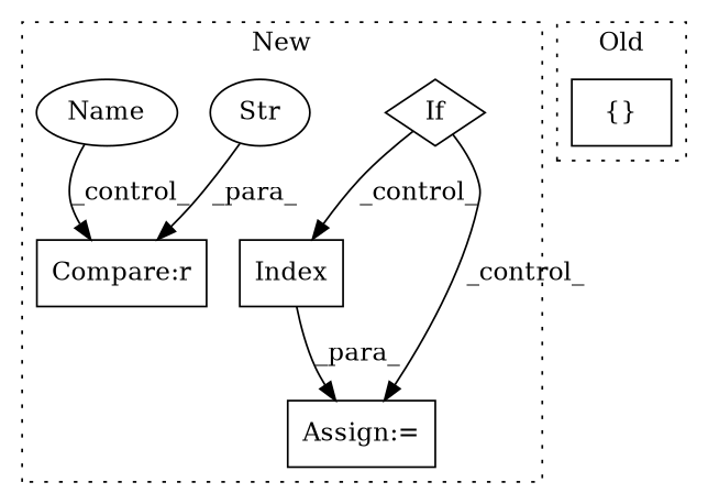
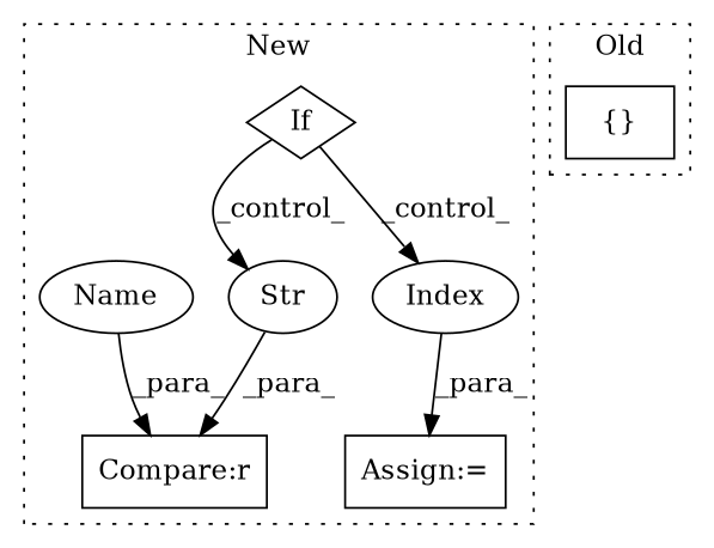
  digraph {
    node [s=1637 shape=box]
-   n1 [a=46 l="16,1" label=Index s="1750,1779"]
+   n1 [a=46 l="16,1" label=Index s="1750,1779" shape=ellipse]
    n2 [a=68 l=3 label="Assign:=" s=1747]
    n3 [a=96 l=0 label=If shape=diamond]
    n4 [a=40 l=20 label="Compare:r"]
    n5 [a=66 l=15 label=Str s=1642 shape=ellipse]
    n6 [a=87 l=1 label=Name shape=ellipse]
    n7 [a=59 l="2,1" label="{}" s="922,922"]
    subgraph cluster_1 {
      label=New
      style=dotted
      n1
      n2
      n3
      n4
      n5
      n6
    }
    subgraph cluster_2 {
      label=Old
      style=dotted
      n7
    }
    n1 -> n2 [label=_para_]
    n3 -> n1 [label=_control_]
-   n3 -> n2 [label=_control_]
+   n3 -> n5 [label=_control_]
    n5 -> n4 [label=_para_]
-   n6 -> n4 [label=_control_]
+   n6 -> n4 [label=_para_]
  }
